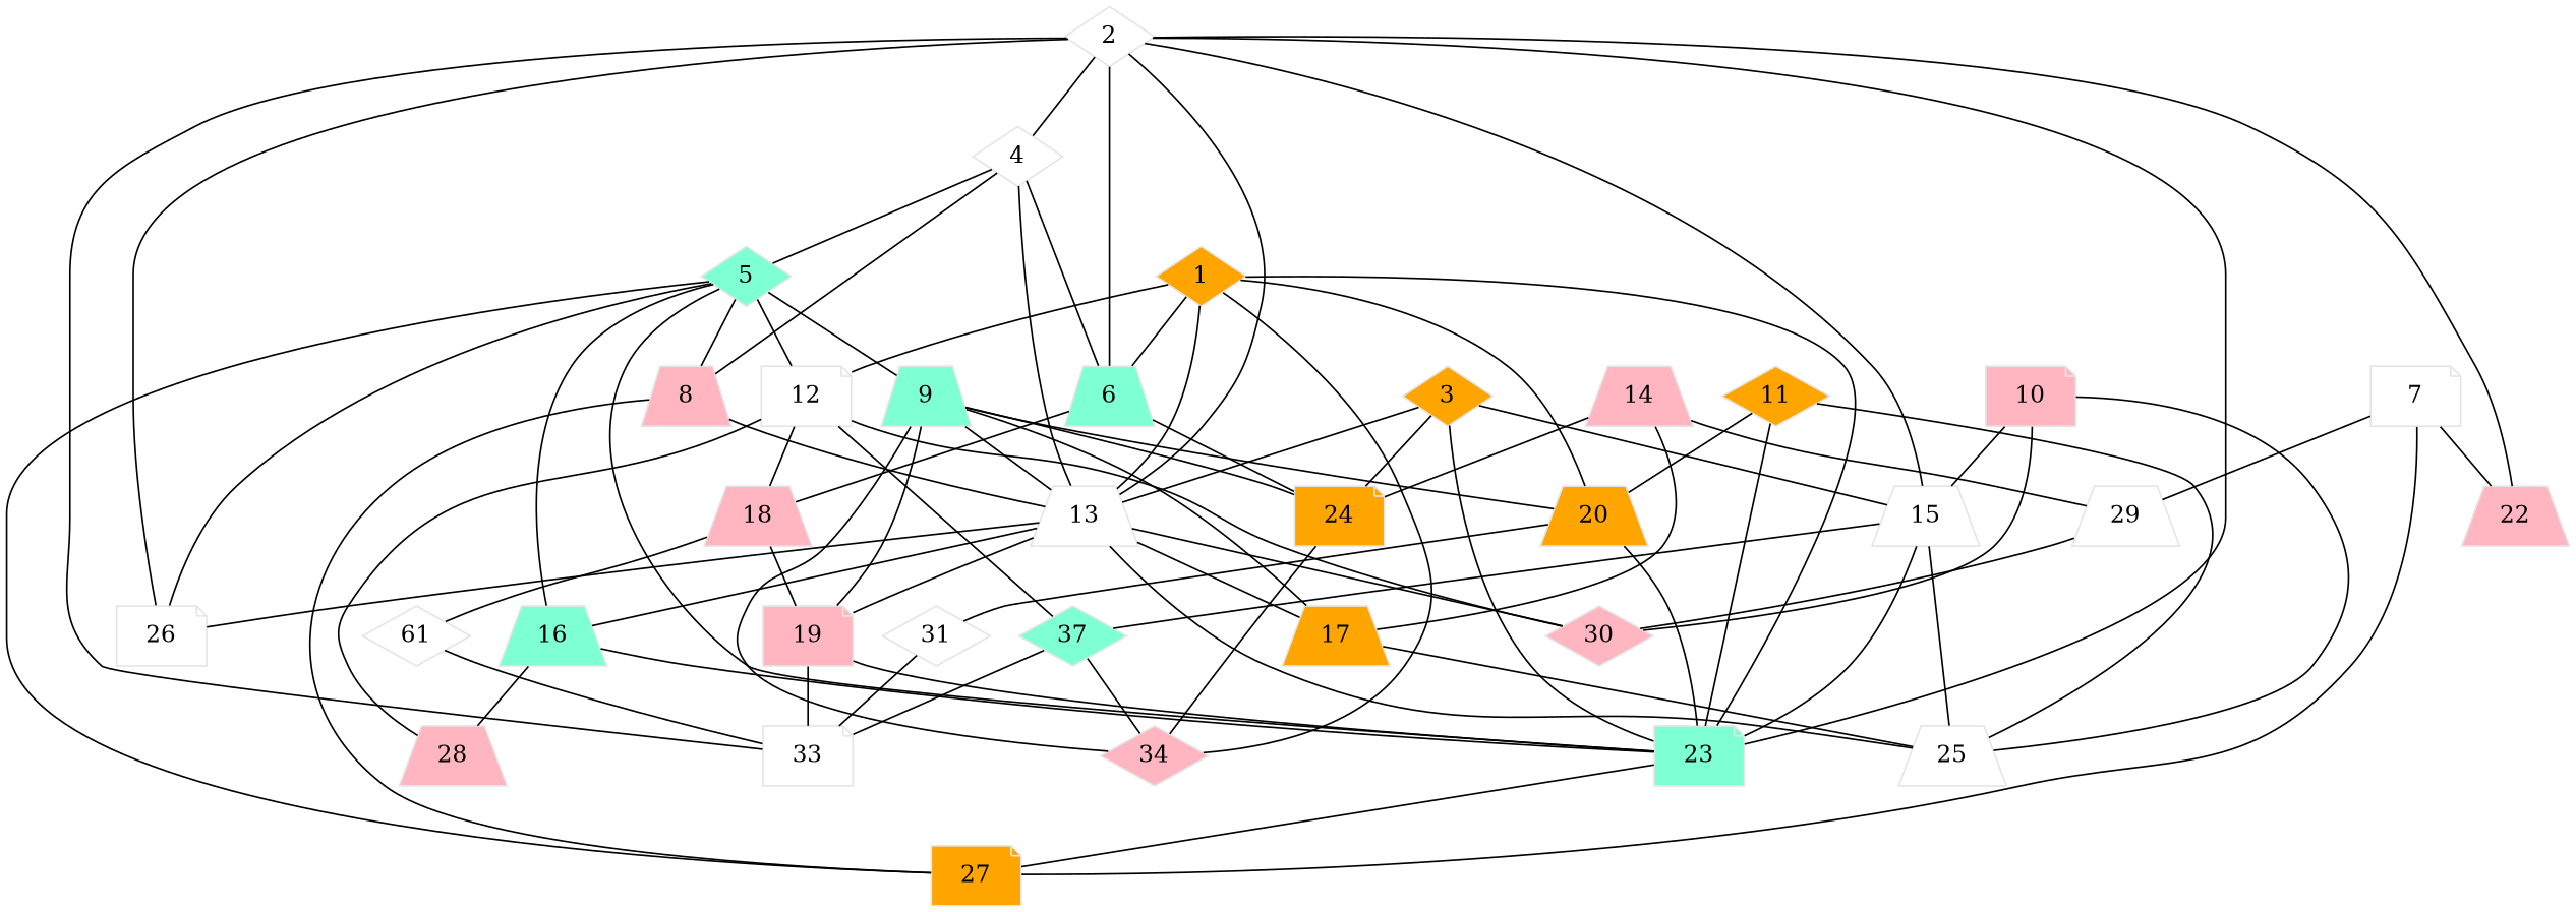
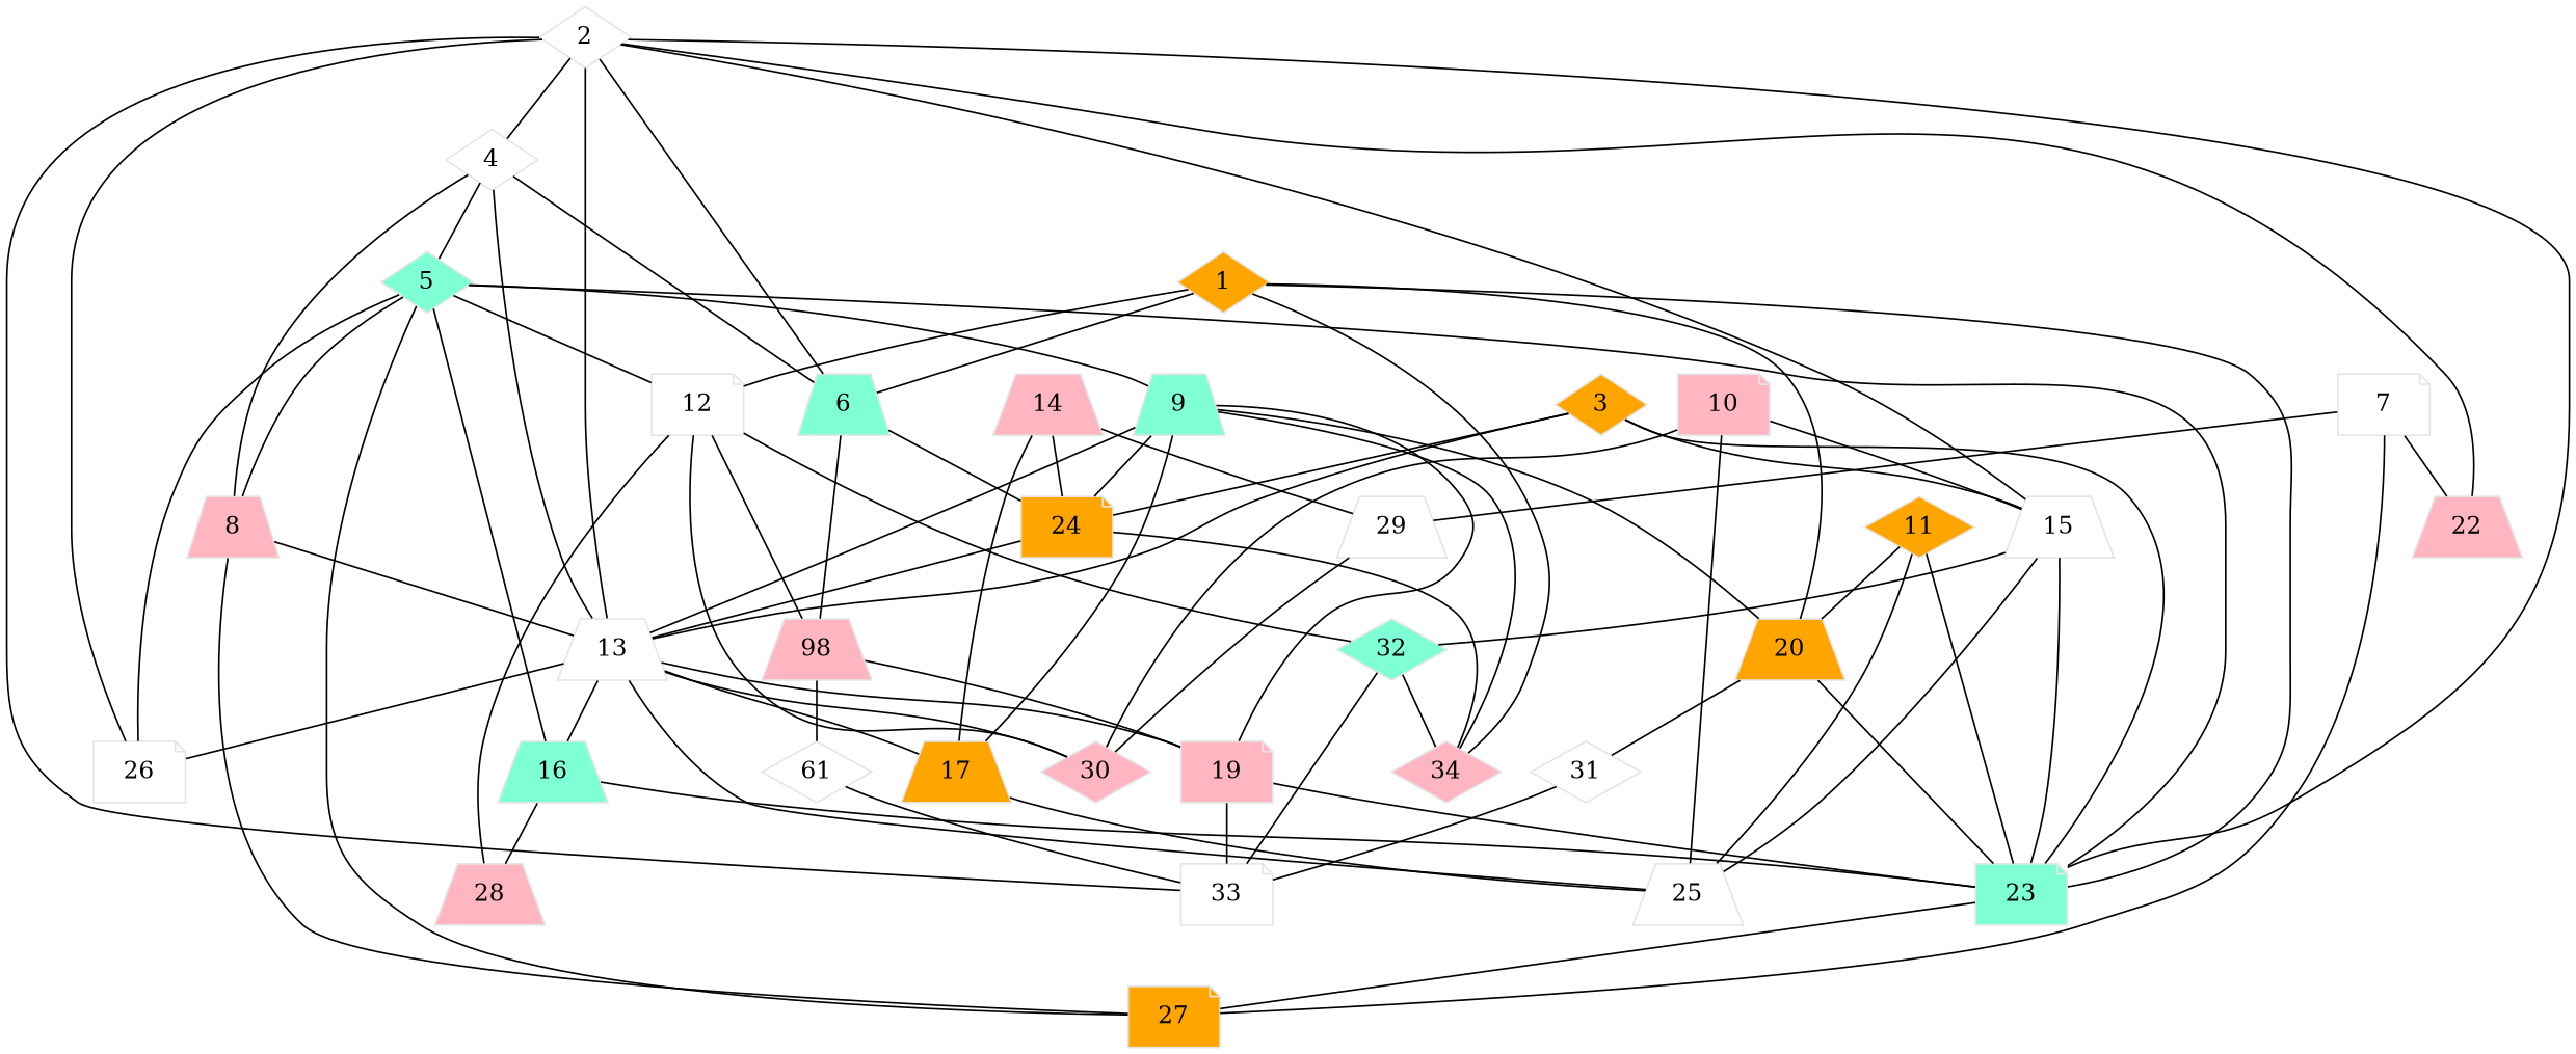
  graph {
    node [color=gray90 fillcolor=white shape=trapezium style=filled]
    edge [weight=1.0]
    1 [fillcolor=orange shape=diamond]
    6 [fillcolor=aquamarine]
    12 [shape=note]
    13
    20 [fillcolor=orange]
    23 [fillcolor=aquamarine shape=note]
    34 [fillcolor=lightpink shape=diamond]
    24 [fillcolor=orange shape=note]
-   18 [fillcolor=lightpink]
+   18 [fillcolor=lightpink label=98]
    8 [fillcolor=lightpink]
    27 [fillcolor=orange shape=note]
    30 [fillcolor=lightpink shape=diamond]
    28 [fillcolor=lightpink]
-   32 [fillcolor=aquamarine shape=diamond label=37]
+   32 [fillcolor=aquamarine shape=diamond]
    26 [shape=note]
    16 [fillcolor=aquamarine]
    17 [fillcolor=orange]
    19 [fillcolor=lightpink shape=note]
    25
    31 [shape=diamond]
    2 [shape=diamond]
    4 [shape=diamond]
    15
    22 [fillcolor=lightpink]
    33 [shape=note]
    5 [fillcolor=aquamarine shape=diamond]
    3 [fillcolor=orange shape=diamond]
    9 [fillcolor=aquamarine]
    n29 [label=61 shape=diamond]
    7 [shape=note]
    29
    10 [fillcolor=lightpink shape=note]
    11 [fillcolor=orange shape=diamond]
    14 [fillcolor=lightpink]
    1 -- 6 [weight=3.0]
    1 -- 12
-   1 -- 13 [weight=2.0]
+   24 -- 13 [weight=2.0]
    1 -- 20 [weight=2.0]
    1 -- 23
    1 -- 34
    6 -- 24
    6 -- 18
    12 -- 18
    12 -- 30
    12 -- 28
    12 -- 32
    13 -- 30
    13 -- 26
    13 -- 16
    13 -- 17
    13 -- 19
    13 -- 25
    20 -- 23 [weight=2.0]
    20 -- 31
    23 -- 27
    24 -- 34
    18 -- 19 [weight=2.0]
    18 -- n29
    8 -- 13
    8 -- 27
    32 -- 34
    32 -- 33
    16 -- 23
    16 -- 28
    17 -- 25
    19 -- 23
    19 -- 33
    31 -- 33
    2 -- 6 [weight=2.0]
    2 -- 13 [weight=2.0]
    2 -- 23
    2 -- 26
    2 -- 4 [weight=3.0]
    2 -- 15
    2 -- 22
    2 -- 33
    4 -- 6 [weight=2.0]
    4 -- 13
    4 -- 8
    4 -- 5
    15 -- 23
    15 -- 32
    15 -- 25
    5 -- 12 [weight=3.0]
    5 -- 23
    5 -- 8
    5 -- 27
    5 -- 26
    5 -- 16
    5 -- 9
    3 -- 13
    3 -- 23
    3 -- 24
    3 -- 15
    9 -- 13 [weight=2.0]
    9 -- 20 [weight=2.0]
    9 -- 34
    9 -- 24
    9 -- 17
    9 -- 19
    n29 -- 33
    7 -- 27
    7 -- 22
    7 -- 29
    29 -- 30
    10 -- 30
    10 -- 25
    10 -- 15
    11 -- 20
    11 -- 23
    11 -- 25
    14 -- 24
    14 -- 17
    14 -- 29
  }
